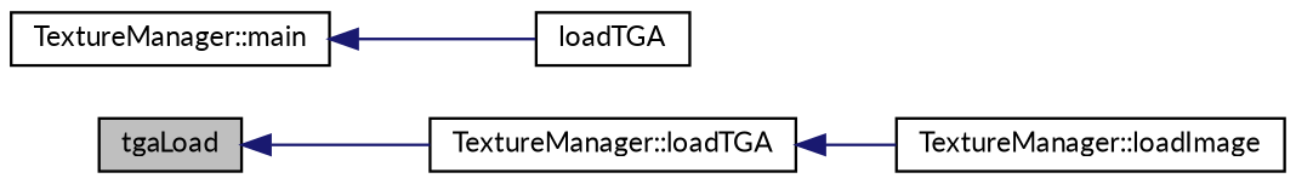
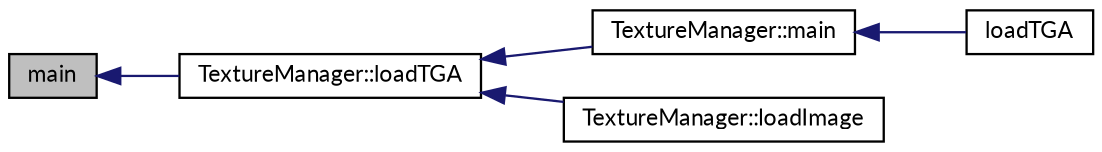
  digraph {
    fontname=Lato
    rankdir=LR
    node [color=black fillcolor=white fontname=Lato fontsize=10 shape=record style=filled]
    edge [color=midnightblue dir=back fontname=Lato fontsize=10 labelfontname=Helvetica labelfontsize=10 style=solid]
-   n1 [fillcolor=grey75 fontcolor=black height=0.2 label=tgaLoad width=0.4]
+   n1 [fillcolor=grey75 fontcolor=black height=0.2 label=main width=0.4]
    n2 [height=0.2 label="TextureManager::loadTGA" width=0.4]
    n3 [height=0.2 label="TextureManager::main" width=0.4]
    n4 [height=0.2 label="TextureManager::loadImage" width=0.4]
    n5 [height=0.2 label=loadTGA width=0.4]
    n1 -> n2
+   n2 -> n3
    n2 -> n4
    n3 -> n5
  }
